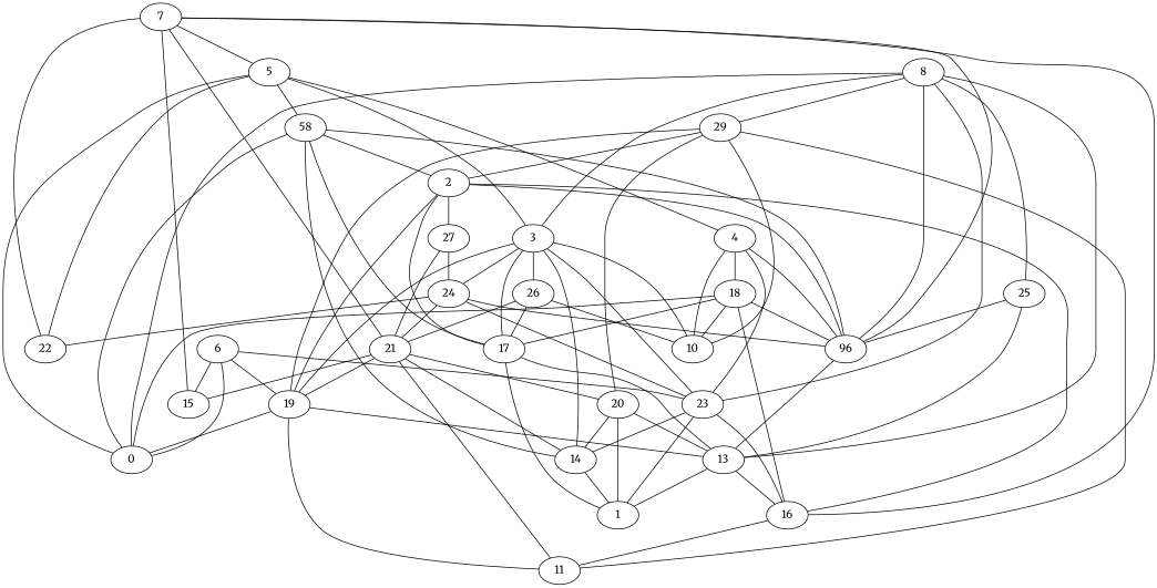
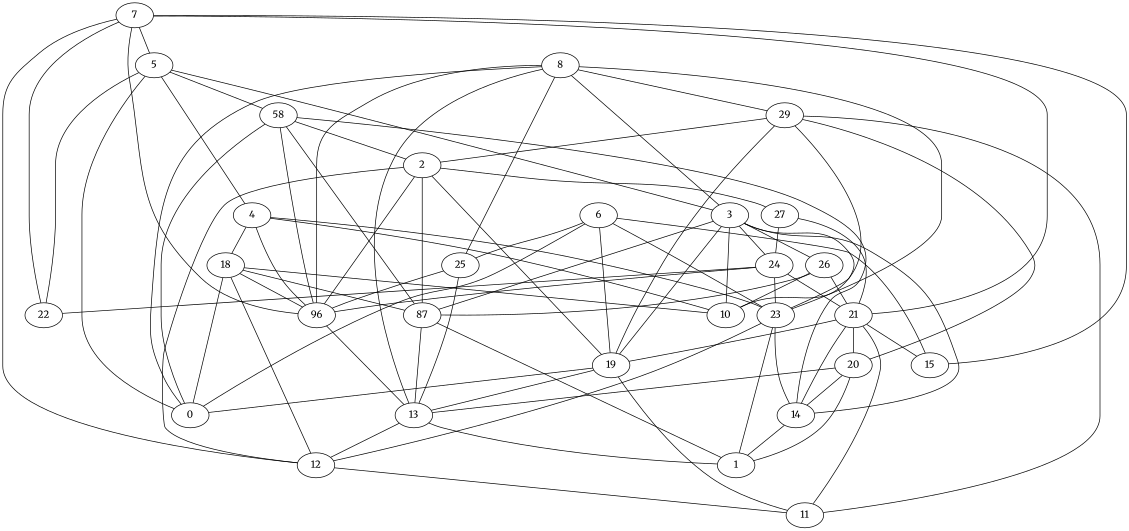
  digraph {
    fontname=Merriweather
    node [fontname=Merriweather]
    edge [color=black dir=none fontname=Merriweather]
    5
    3
    n3 [label=58]
    0
    4
    19
    10
-   17
+   17 [label=87]
    26
    23
    14
    24
    n13 [label=96]
    2
    20
    1
    13
    25
-   12 [label=16]
+   12
    11
    29
    21
    6
    15
    27
    18
    8
    22
    7
    subgraph sub_1 {
      5
      3
      n3
      0
      4
      19
      10
      17
      26
      23
      14
      24
      n13
      2
      20
      1
      13
      25
      12
      11
      29
      21
      6
      15
      27
      18
      8
      22
      7
    }
    5 -> 3
    5 -> n3
    5 -> 0
    5 -> 4
    5 -> 22
    3 -> 19
    3 -> 10
    3 -> 17
    3 -> 26
    3 -> 23
    3 -> 14
    3 -> 24
    n3 -> 0
    n3 -> 17
    n3 -> 14
    n3 -> n13
    n3 -> 2
    4 -> 10
    4 -> 23
    4 -> n13
    4 -> 18
    19 -> 0
    19 -> 13
    19 -> 11
    17 -> 1
    17 -> 13
    26 -> 10
    26 -> 17
    26 -> 21
    23 -> 14
    23 -> 1
    23 -> 12
    14 -> 1
    24 -> 23
    24 -> n13
    24 -> 21
    24 -> 22
    n13 -> 13
    2 -> 19
    2 -> 17
    2 -> n13
    2 -> 12
    2 -> 27
    20 -> 14
    20 -> 1
    20 -> 13
    13 -> 1
    13 -> 12
    25 -> n13
    25 -> 13
    12 -> 11
    29 -> 19
    29 -> 10
    29 -> 2
    29 -> 20
    29 -> 11
    21 -> 19
    21 -> 14
    21 -> 20
    21 -> 11
    21 -> 15
    6 -> 0
    6 -> 19
    6 -> 23
+   6 -> 25
    6 -> 15
    27 -> 24
    27 -> 21
    18 -> 0
    18 -> 10
    18 -> 17
    18 -> n13
    18 -> 12
    8 -> 3
    8 -> 0
    8 -> 23
    8 -> n13
    8 -> 13
    8 -> 25
    8 -> 29
    7 -> 5
    7 -> n13
    7 -> 12
    7 -> 21
    7 -> 15
    7 -> 22
  }
